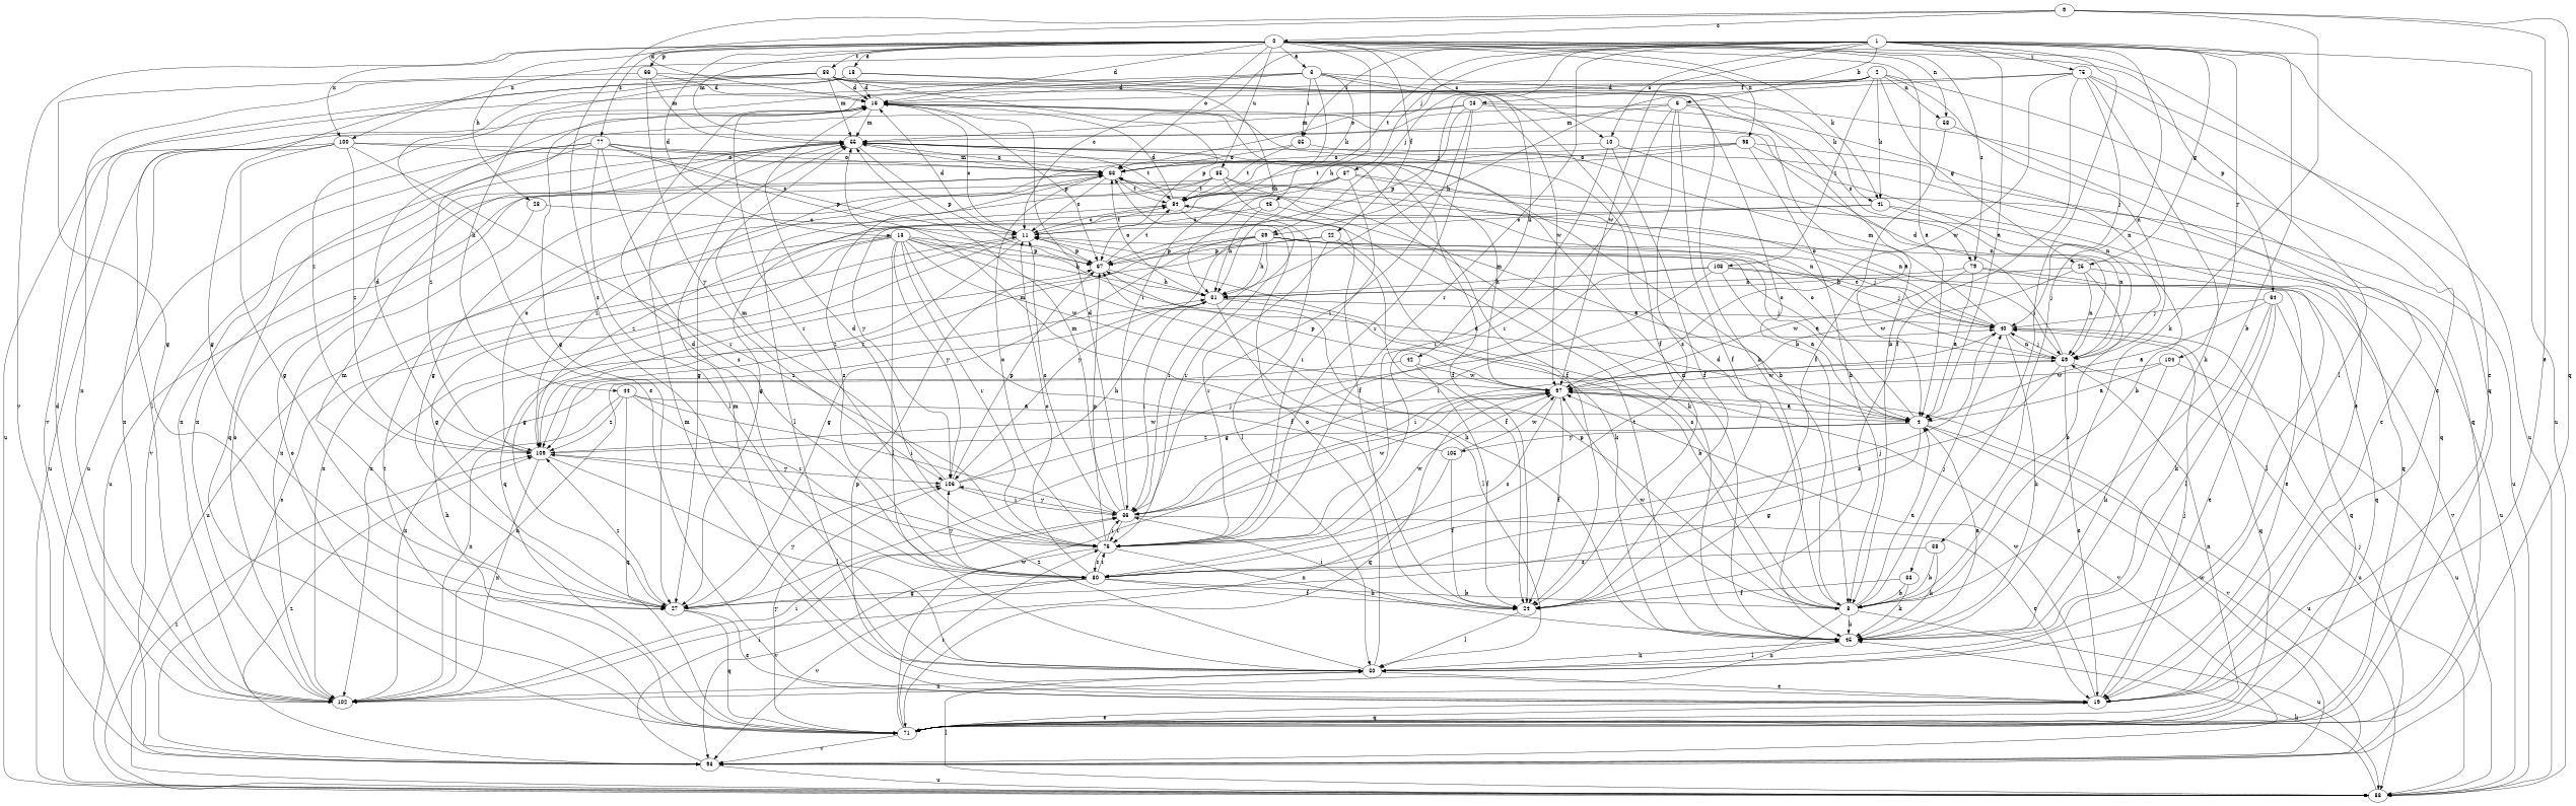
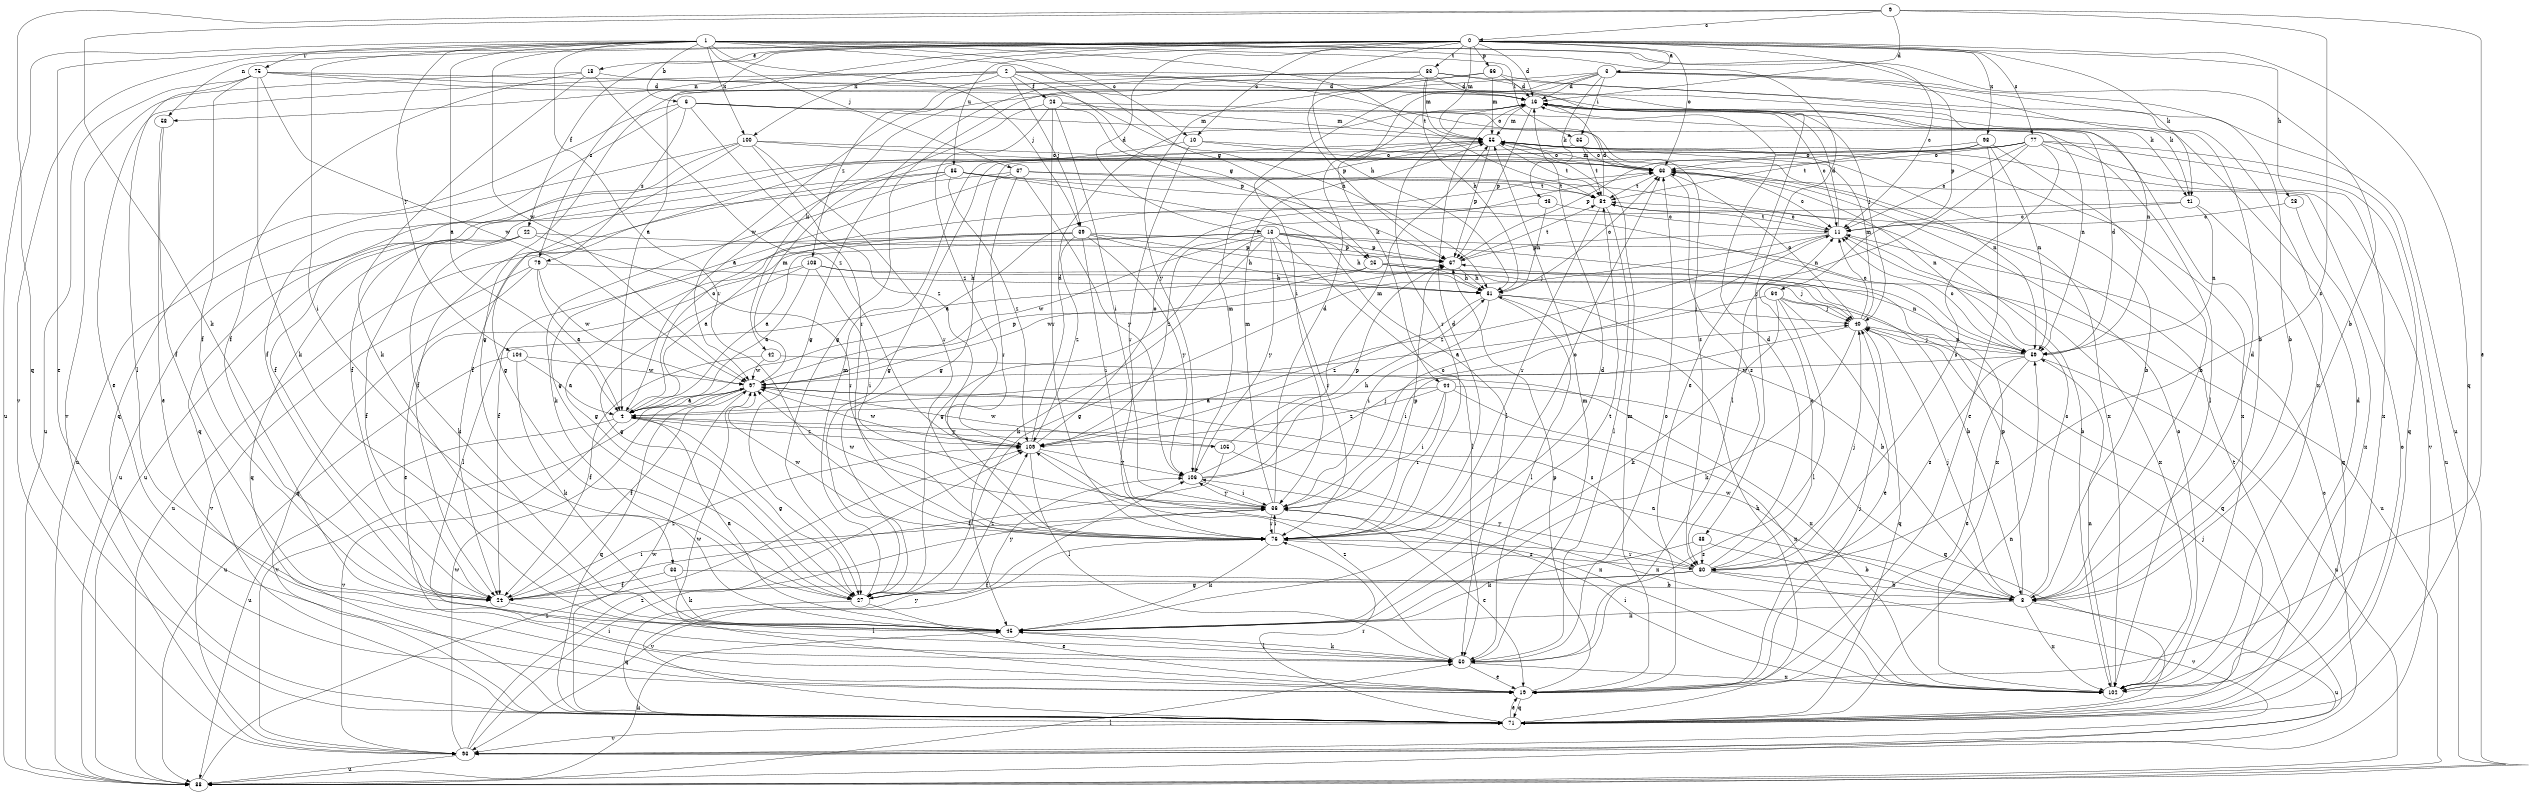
  strict digraph {
    0
    3
    4
    10
    13
    16
    18
    22
    28
    31
    41
    55
    58
    63
    64
    66
    71
    77
    79
    83
    85
    93
    98
    100
    8
    35
    88
    36
    42
    43
    44
    27
    105
    109
    9
    19
    80
    45
    76
    59
    24
    97
    102
    67
    50
    106
    11
    40
    84
    1
    6
    25
    33
    37
    38
    39
    75
    104
    2
    23
    108
    0 -> 3 [label=a]
    0 -> 4 [label=a]
    0 -> 10 [label=c]
    0 -> 13 [label=d]
    0 -> 16 [label=d]
    0 -> 18 [label=e]
    0 -> 22 [label=f]
    0 -> 28 [label=h]
    0 -> 31 [label=h]
    0 -> 41 [label=k]
    0 -> 55 [label=m]
    0 -> 58 [label=n]
    0 -> 63 [label=o]
    0 -> 64 [label=p]
    0 -> 66 [label=p]
    0 -> 71 [label=q]
    0 -> 77 [label=s]
    0 -> 79 [label=s]
    0 -> 83 [label=t]
    0 -> 85 [label=u]
    0 -> 93 [label=v]
    0 -> 98 [label=x]
    0 -> 100 [label=x]
    3 -> 16 [label=d]
    3 -> 41 [label=k]
    3 -> 8 [label=b]
    3 -> 35 [label=i]
    3 -> 88 [label=u]
    3 -> 36 [label=i]
    3 -> 42 [label=k]
    3 -> 43 [label=k]
    3 -> 44 [label=k]
    4 -> 63 [label=o]
    4 -> 93 [label=v]
    4 -> 88 [label=u]
    4 -> 27 [label=g]
    4 -> 105 [label=y]
    4 -> 109 [label=z]
    10 -> 63 [label=o]
    10 -> 76 [label=r]
    10 -> 59 [label=n]
    10 -> 24 [label=f]
    13 -> 4 [label=a]
    13 -> 31 [label=h]
    13 -> 88 [label=u]
    13 -> 27 [label=g]
    13 -> 45 [label=k]
    13 -> 76 [label=r]
    13 -> 24 [label=f]
    13 -> 97 [label=w]
    13 -> 102 [label=x]
    13 -> 67 [label=p]
    13 -> 50 [label=l]
    13 -> 106 [label=y]
    16 -> 55 [label=m]
    16 -> 76 [label=r]
    16 -> 67 [label=p]
    16 -> 11 [label=c]
    18 -> 16 [label=d]
    18 -> 93 [label=v]
    18 -> 109 [label=z]
    18 -> 45 [label=k]
    18 -> 24 [label=f]
    22 -> 71 [label=q]
    22 -> 45 [label=k]
    22 -> 76 [label=r]
    22 -> 24 [label=f]
    22 -> 67 [label=p]
    28 -> 102 [label=x]
    28 -> 11 [label=c]
    31 -> 63 [label=o]
    31 -> 8 [label=b]
    31 -> 36 [label=i]
    31 -> 109 [label=z]
    31 -> 50 [label=l]
    31 -> 40 [label=j]
    41 -> 71 [label=q]
    41 -> 109 [label=z]
    41 -> 59 [label=n]
    41 -> 11 [label=c]
    55 -> 63 [label=o]
    55 -> 93 [label=v]
    55 -> 8 [label=b]
    55 -> 27 [label=g]
    55 -> 102 [label=x]
    55 -> 67 [label=p]
    55 -> 84 [label=t]
    58 -> 19 [label=e]
    58 -> 24 [label=f]
    63 -> 55 [label=m]
    63 -> 80 [label=s]
    63 -> 59 [label=n]
    63 -> 11 [label=c]
    63 -> 84 [label=t]
    64 -> 4 [label=a]
    64 -> 71 [label=q]
    64 -> 19 [label=e]
    64 -> 45 [label=k]
    64 -> 50 [label=l]
    64 -> 40 [label=j]
    66 -> 16 [label=d]
    66 -> 55 [label=m]
    66 -> 8 [label=b]
    66 -> 27 [label=g]
    66 -> 106 [label=y]
    71 -> 31 [label=h]
    71 -> 63 [label=o]
    71 -> 93 [label=v]
    71 -> 19 [label=e]
    71 -> 76 [label=r]
    71 -> 59 [label=n]
    71 -> 97 [label=w]
    71 -> 106 [label=y]
    71 -> 84 [label=t]
    77 -> 63 [label=o]
    77 -> 71 [label=q]
    77 -> 88 [label=u]
    77 -> 80 [label=s]
    77 -> 24 [label=f]
    77 -> 102 [label=x]
    77 -> 67 [label=p]
    77 -> 50 [label=l]
    77 -> 11 [label=c]
    79 -> 4 [label=a]
    79 -> 31 [label=h]
    79 -> 71 [label=q]
    79 -> 93 [label=v]
    79 -> 97 [label=w]
    83 -> 16 [label=d]
    83 -> 31 [label=h]
    83 -> 55 [label=m]
    83 -> 27 [label=g]
    83 -> 19 [label=e]
    83 -> 97 [label=w]
    83 -> 102 [label=x]
    83 -> 67 [label=p]
    85 -> 88 [label=u]
    85 -> 109 [label=z]
    85 -> 45 [label=k]
    85 -> 59 [label=n]
    85 -> 24 [label=f]
    85 -> 50 [label=l]
    85 -> 84 [label=t]
    93 -> 88 [label=u]
    93 -> 36 [label=i]
    93 -> 109 [label=z]
    93 -> 97 [label=w]
    93 -> 11 [label=c]
    93 -> 40 [label=j]
    98 -> 63 [label=o]
    98 -> 8 [label=b]
    98 -> 27 [label=g]
    98 -> 19 [label=e]
    98 -> 59 [label=n]
    98 -> 84 [label=t]
    100 -> 63 [label=o]
    100 -> 88 [label=u]
    100 -> 27 [label=g]
    100 -> 109 [label=z]
    100 -> 76 [label=r]
    100 -> 24 [label=f]
    100 -> 102 [label=x]
    8 -> 4 [label=a]
    8 -> 16 [label=d]
    8 -> 88 [label=u]
    8 -> 45 [label=k]
    8 -> 97 [label=w]
    8 -> 102 [label=x]
    8 -> 67 [label=p]
    8 -> 11 [label=c]
    8 -> 40 [label=j]
    35 -> 63 [label=o]
    35 -> 71 [label=q]
    35 -> 84 [label=t]
    88 -> 109 [label=z]
    88 -> 45 [label=k]
    88 -> 50 [label=l]
    36 -> 16 [label=d]
    36 -> 55 [label=m]
    36 -> 19 [label=e]
    36 -> 76 [label=r]
    36 -> 97 [label=w]
    36 -> 106 [label=y]
    36 -> 11 [label=c]
    42 -> 24 [label=f]
    42 -> 97 [label=w]
    42 -> 102 [label=x]
    43 -> 4 [label=a]
    43 -> 31 [label=h]
    43 -> 11 [label=c]
    44 -> 4 [label=a]
    44 -> 71 [label=q]
    44 -> 36 [label=i]
    44 -> 109 [label=z]
    44 -> 76 [label=r]
    44 -> 102 [label=x]
    27 -> 55 [label=m]
    27 -> 71 [label=q]
    27 -> 109 [label=z]
    27 -> 19 [label=e]
    27 -> 106 [label=y]
    105 -> 55 [label=m]
    105 -> 24 [label=f]
    105 -> 97 [label=w]
    105 -> 102 [label=x]
    109 -> 16 [label=d]
    109 -> 63 [label=o]
    109 -> 97 [label=w]
    109 -> 102 [label=x]
    109 -> 50 [label=l]
    109 -> 106 [label=y]
    9 -> 0 [label=c]
    9 -> 16 [label=d]
    9 -> 71 [label=q]
    9 -> 19 [label=e]
    9 -> 80 [label=s]
    9 -> 45 [label=k]
    19 -> 55 [label=m]
    19 -> 71 [label=q]
    19 -> 97 [label=w]
    19 -> 67 [label=p]
    19 -> 40 [label=j]
    80 -> 16 [label=d]
    80 -> 93 [label=v]
    80 -> 8 [label=b]
    80 -> 27 [label=g]
    80 -> 76 [label=r]
    80 -> 24 [label=f]
    80 -> 106 [label=y]
    80 -> 11 [label=c]
    80 -> 40 [label=j]
    45 -> 4 [label=a]
    45 -> 16 [label=d]
    45 -> 50 [label=l]
    45 -> 84 [label=t]
    76 -> 16 [label=d]
    76 -> 63 [label=o]
    76 -> 93 [label=v]
    76 -> 36 [label=i]
    76 -> 80 [label=s]
    76 -> 45 [label=k]
    76 -> 97 [label=w]
    76 -> 67 [label=p]
    59 -> 16 [label=d]
    59 -> 88 [label=u]
    59 -> 19 [label=e]
    59 -> 80 [label=s]
    59 -> 97 [label=w]
    59 -> 11 [label=c]
    59 -> 40 [label=j]
    24 -> 36 [label=i]
+   24 -> 109 [label=z]
    24 -> 50 [label=l]
    97 -> 4 [label=a]
    97 -> 55 [label=m]
    97 -> 71 [label=q]
    97 -> 93 [label=v]
    97 -> 80 [label=s]
    97 -> 24 [label=f]
    97 -> 67 [label=p]
    102 -> 16 [label=d]
    102 -> 63 [label=o]
    102 -> 36 [label=i]
    102 -> 59 [label=n]
    67 -> 31 [label=h]
    67 -> 84 [label=t]
    50 -> 55 [label=m]
    50 -> 63 [label=o]
    50 -> 109 [label=z]
    50 -> 19 [label=e]
    50 -> 45 [label=k]
    50 -> 102 [label=x]
    106 -> 31 [label=h]
    106 -> 55 [label=m]
    106 -> 36 [label=i]
    106 -> 67 [label=p]
    106 -> 40 [label=j]
    11 -> 16 [label=d]
    11 -> 27 [label=g]
    11 -> 109 [label=z]
    11 -> 102 [label=x]
    11 -> 67 [label=p]
    11 -> 84 [label=t]
    40 -> 55 [label=m]
    40 -> 63 [label=o]
    40 -> 71 [label=q]
    40 -> 36 [label=i]
    40 -> 45 [label=k]
    40 -> 59 [label=n]
    40 -> 11 [label=c]
    84 -> 16 [label=d]
    84 -> 76 [label=r]
    84 -> 50 [label=l]
    84 -> 11 [label=c]
    1 -> 4 [label=a]
    1 -> 10 [label=c]
    1 -> 100 [label=x]
    1 -> 8 [label=b]
    1 -> 35 [label=i]
    1 -> 88 [label=u]
    1 -> 19 [label=e]
    1 -> 76 [label=r]
    1 -> 97 [label=w]
    1 -> 11 [label=c]
    1 -> 84 [label=t]
    1 -> 6 [label=b]
    1 -> 25 [label=g]
    1 -> 33 [label=i]
    1 -> 37 [label=j]
    1 -> 38 [label=j]
    1 -> 39 [label=j]
    1 -> 75 [label=r]
    1 -> 104 [label=y]
    6 -> 55 [label=m]
    6 -> 71 [label=q]
    6 -> 79 [label=s]
    6 -> 80 [label=s]
    6 -> 76 [label=r]
    6 -> 24 [label=f]
    6 -> 102 [label=l]
    25 -> 31 [label=h]
    25 -> 8 [label=b]
    25 -> 59 [label=n]
    25 -> 97 [label=w]
    25 -> 50 [label=l]
    33 -> 8 [label=b]
    33 -> 45 [label=k]
    33 -> 24 [label=f]
-   37 -> 8 [label=b]
+   37 -> 102 [label=b]
    37 -> 88 [label=u]
    37 -> 27 [label=g]
    37 -> 76 [label=r]
    37 -> 106 [label=y]
    37 -> 84 [label=t]
    38 -> 8 [label=b]
    38 -> 80 [label=s]
    38 -> 45 [label=k]
    39 -> 4 [label=a]
    39 -> 31 [label=h]
    39 -> 88 [label=u]
    39 -> 36 [label=i]
    39 -> 27 [label=g]
    39 -> 109 [label=z]
    39 -> 67 [label=p]
    39 -> 106 [label=y]
    39 -> 40 [label=j]
    75 -> 16 [label=d]
    75 -> 31 [label=h]
    75 -> 88 [label=u]
    75 -> 45 [label=k]
    75 -> 24 [label=f]
    75 -> 97 [label=w]
    75 -> 50 [label=l]
    75 -> 40 [label=j]
    104 -> 4 [label=a]
    104 -> 88 [label=u]
    104 -> 45 [label=k]
    104 -> 97 [label=w]
    2 -> 41 [label=k]
    2 -> 58 [label=n]
    2 -> 63 [label=o]
    2 -> 27 [label=g]
    2 -> 19 [label=e]
    2 -> 59 [label=n]
    2 -> 25 [label=g]
    2 -> 39 [label=j]
    2 -> 23 [label=f]
    2 -> 108 [label=z]
    23 -> 4 [label=a]
    23 -> 55 [label=m]
    23 -> 36 [label=i]
    23 -> 109 [label=z]
    23 -> 76 [label=r]
    23 -> 59 [label=n]
    23 -> 67 [label=p]
    108 -> 4 [label=a]
    108 -> 31 [label=h]
    108 -> 36 [label=i]
    108 -> 27 [label=g]
    108 -> 19 [label=e]
    108 -> 40 [label=j]
  }
